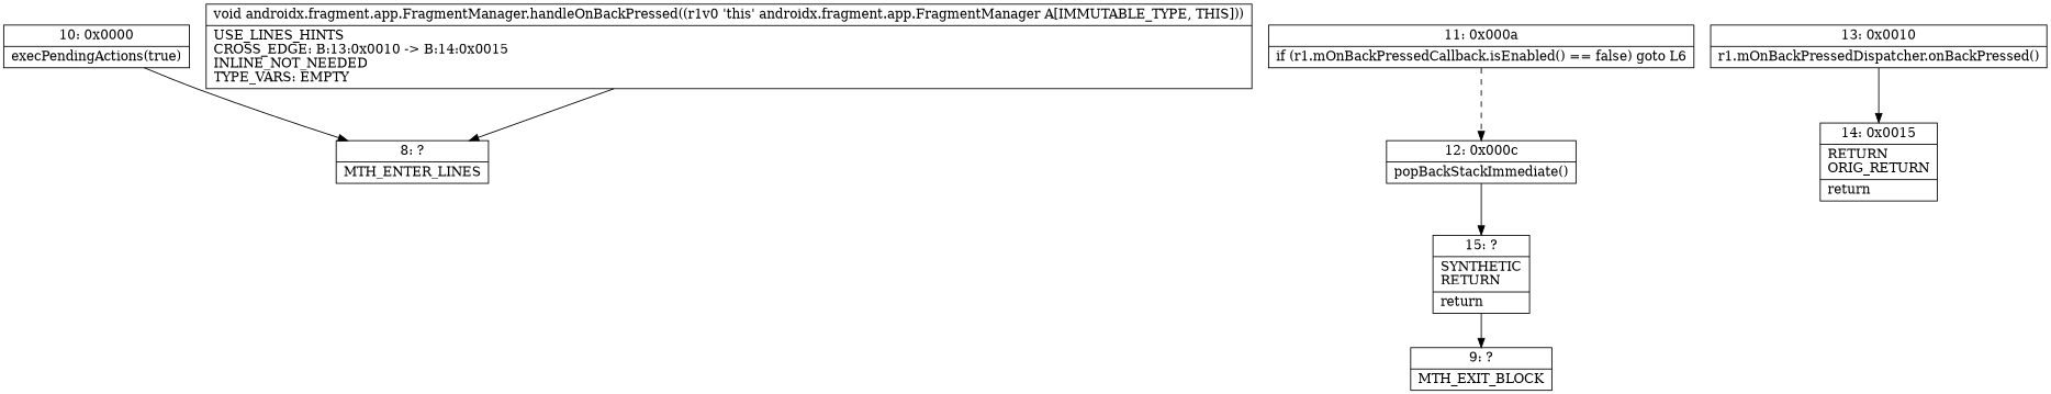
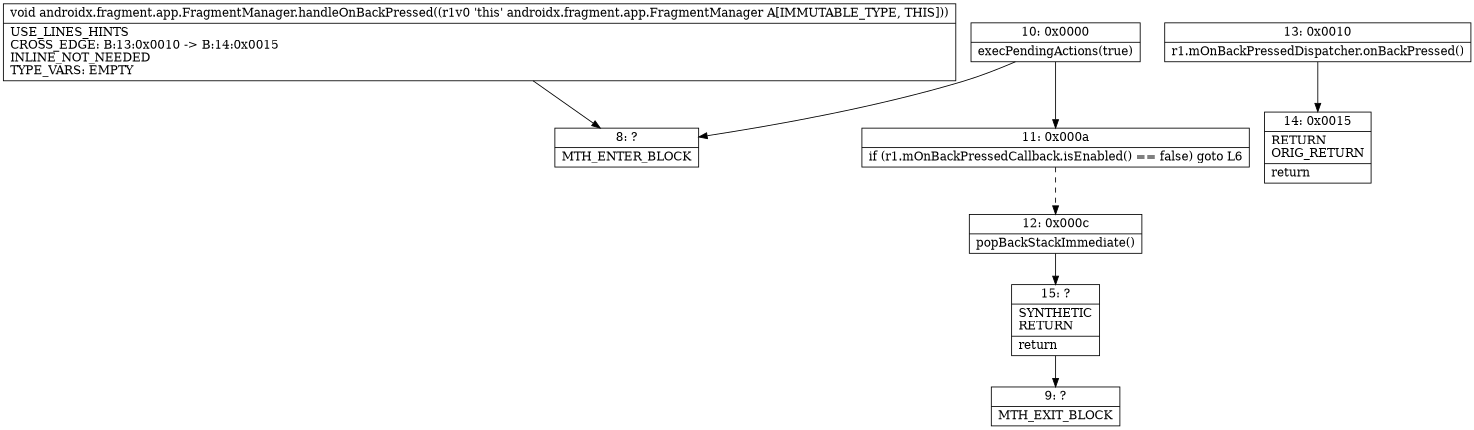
  digraph {
    node [shape=record]
-   n1 [label="{8\:\ ?|MTH_ENTER_LINES\l}"]
+   n1 [label="{8\:\ ?|MTH_ENTER_BLOCK\l}"]
    n2 [label="{10\:\ 0x0000|execPendingActions(true)\l}"]
    n3 [label="{11\:\ 0x000a|if (r1.mOnBackPressedCallback.isEnabled() == false) goto L6\l}"]
    n4 [label="{12\:\ 0x000c|popBackStackImmediate()\l}"]
    n5 [label="{15\:\ ?|SYNTHETIC\lRETURN\l|return\l}"]
    n6 [label="{13\:\ 0x0010|r1.mOnBackPressedDispatcher.onBackPressed()\l}"]
    n7 [label="{14\:\ 0x0015|RETURN\lORIG_RETURN\l|return\l}"]
    n8 [label="{9\:\ ?|MTH_EXIT_BLOCK\l}"]
    n9 [label="{void androidx.fragment.app.FragmentManager.handleOnBackPressed((r1v0 'this' androidx.fragment.app.FragmentManager A[IMMUTABLE_TYPE, THIS]))  | USE_LINES_HINTS\lCROSS_EDGE: B:13:0x0010 \-\> B:14:0x0015\lINLINE_NOT_NEEDED\lTYPE_VARS: EMPTY\l}"]
    n2 -> n1
+   n2 -> n3
    n3 -> n4 [style=dashed]
    n4 -> n5
    n5 -> n8
    n6 -> n7
    n9 -> n1
  }
